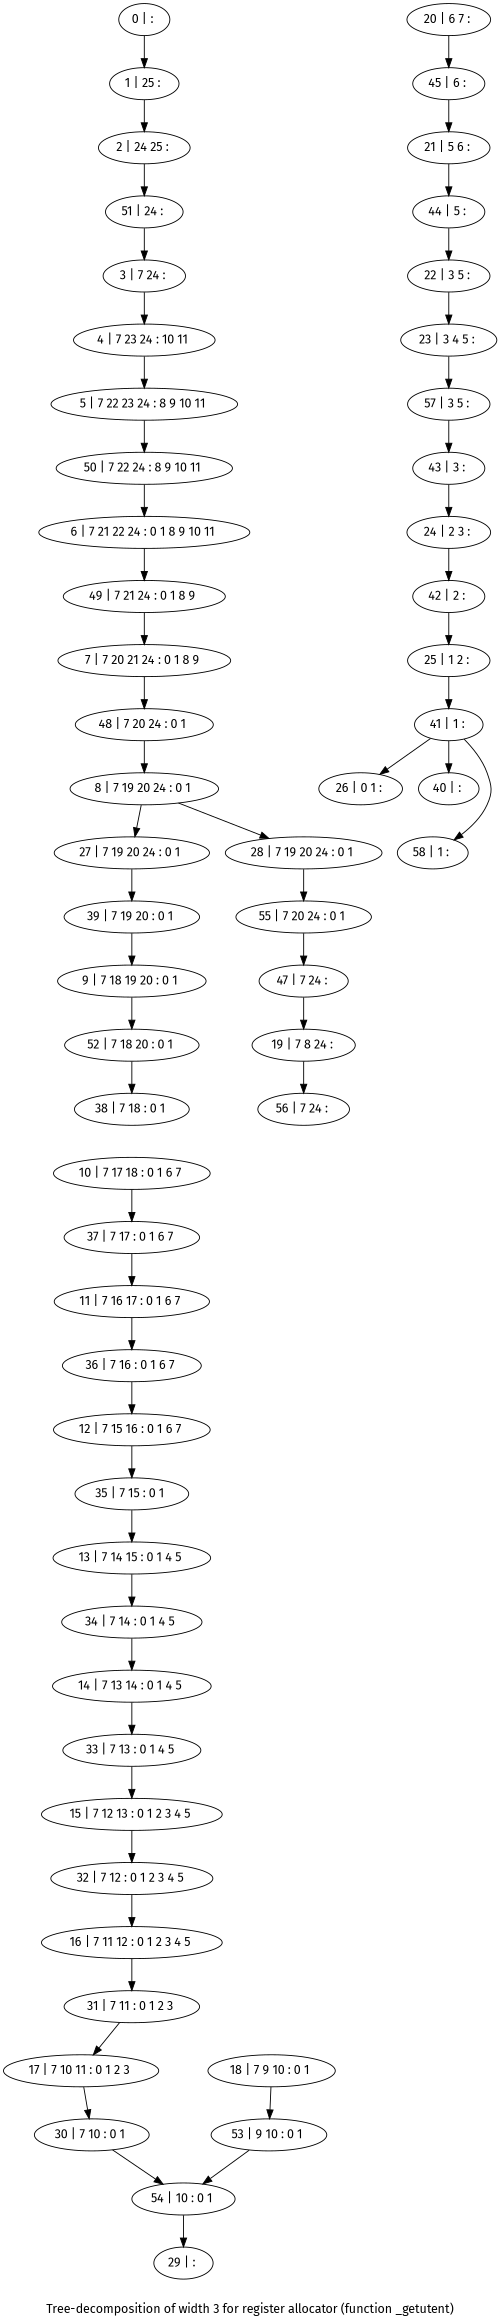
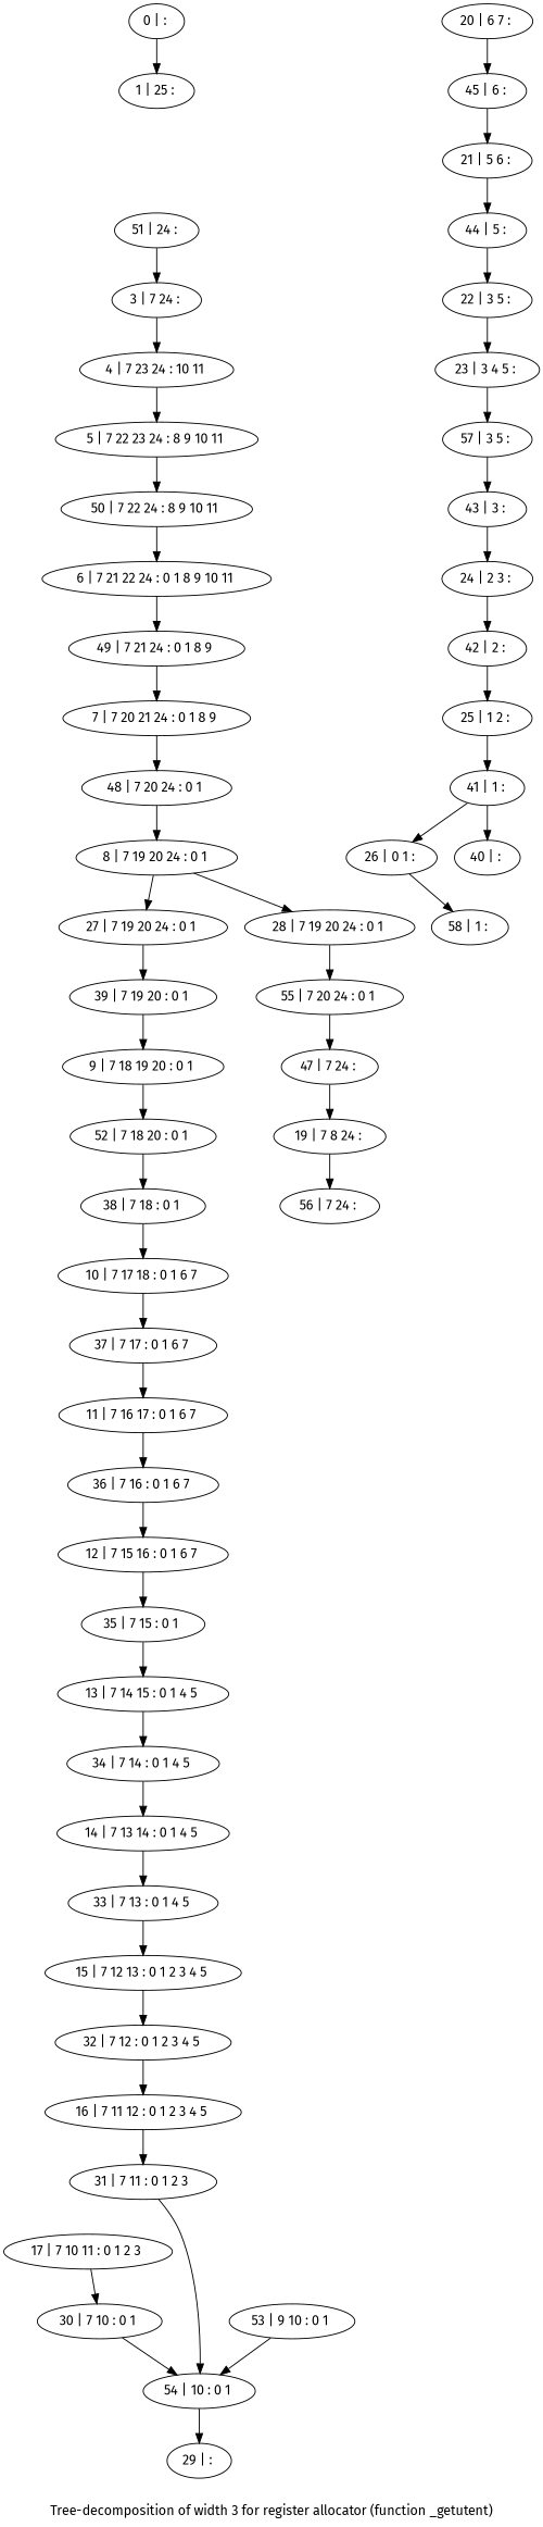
  digraph {
    fontname="Fira Sans"
    label="Tree-decomposition of width 3 for register allocator (function _getutent)"
    node [fontname="Fira Sans"]
    edge [fontname="Fira Sans"]
    n1 [label="0 | : "]
    n2 [label="1 | 25 : "]
-   n3 [label="2 | 24 25 : "]
    n4 [label="51 | 24 : "]
    n5 [label="3 | 7 24 : "]
    n6 [label="4 | 7 23 24 : 10 11 "]
    n7 [label="5 | 7 22 23 24 : 8 9 10 11 "]
    n8 [label="50 | 7 22 24 : 8 9 10 11 "]
    n9 [label="6 | 7 21 22 24 : 0 1 8 9 10 11 "]
    n10 [label="49 | 7 21 24 : 0 1 8 9 "]
    n11 [label="7 | 7 20 21 24 : 0 1 8 9 "]
    n12 [label="48 | 7 20 24 : 0 1 "]
    n13 [label="8 | 7 19 20 24 : 0 1 "]
    n14 [label="27 | 7 19 20 24 : 0 1 "]
    n15 [label="28 | 7 19 20 24 : 0 1 "]
    n16 [label="39 | 7 19 20 : 0 1 "]
    n17 [label="55 | 7 20 24 : 0 1 "]
    n18 [label="9 | 7 18 19 20 : 0 1 "]
    n19 [label="52 | 7 18 20 : 0 1 "]
    n20 [label="38 | 7 18 : 0 1 "]
    n21 [label="10 | 7 17 18 : 0 1 6 7 "]
    n22 [label="37 | 7 17 : 0 1 6 7 "]
    n23 [label="11 | 7 16 17 : 0 1 6 7 "]
    n24 [label="36 | 7 16 : 0 1 6 7 "]
    n25 [label="12 | 7 15 16 : 0 1 6 7 "]
    n26 [label="35 | 7 15 : 0 1 "]
    n27 [label="13 | 7 14 15 : 0 1 4 5 "]
    n28 [label="34 | 7 14 : 0 1 4 5 "]
    n29 [label="14 | 7 13 14 : 0 1 4 5 "]
    n30 [label="33 | 7 13 : 0 1 4 5 "]
    n31 [label="15 | 7 12 13 : 0 1 2 3 4 5 "]
    n32 [label="32 | 7 12 : 0 1 2 3 4 5 "]
    n33 [label="16 | 7 11 12 : 0 1 2 3 4 5 "]
    n34 [label="31 | 7 11 : 0 1 2 3 "]
    n35 [label="17 | 7 10 11 : 0 1 2 3 "]
    n36 [label="30 | 7 10 : 0 1 "]
    n37 [label="54 | 10 : 0 1 "]
-   n38 [label="18 | 7 9 10 : 0 1 "]
    n39 [label="53 | 9 10 : 0 1 "]
    n40 [label="19 | 7 8 24 : "]
    n41 [label="56 | 7 24 : "]
    n42 [label="20 | 6 7 : "]
    n43 [label="45 | 6 : "]
    n44 [label="21 | 5 6 : "]
    n45 [label="44 | 5 : "]
    n46 [label="22 | 3 5 : "]
    n47 [label="23 | 3 4 5 : "]
    n48 [label="57 | 3 5 : "]
    n49 [label="43 | 3 : "]
    n50 [label="24 | 2 3 : "]
    n51 [label="42 | 2 : "]
    n52 [label="25 | 1 2 : "]
    n53 [label="41 | 1 : "]
    n54 [label="26 | 0 1 : "]
    n55 [label="40 | : "]
    n56 [label="58 | 1 : "]
    n57 [label="47 | 7 24 : "]
    n58 [label="29 | : "]
    n1 -> n2
-   n2 -> n3
-   n3 -> n4
    n4 -> n5
    n5 -> n6
    n6 -> n7
    n7 -> n8
    n8 -> n9
    n9 -> n10
    n10 -> n11
    n11 -> n12
    n12 -> n13
    n13 -> n14
    n13 -> n15
    n14 -> n16
    n15 -> n17
    n16 -> n18
    n17 -> n57
    n18 -> n19
    n19 -> n20
+   n20 -> n21
    n21 -> n22
    n22 -> n23
    n23 -> n24
    n24 -> n25
    n25 -> n26
    n26 -> n27
    n27 -> n28
    n28 -> n29
    n29 -> n30
    n30 -> n31
    n31 -> n32
    n32 -> n33
    n33 -> n34
-   n34 -> n35
+   n34 -> n37
    n35 -> n36
    n36 -> n37
    n37 -> n58
-   n38 -> n39
    n39 -> n37
    n40 -> n41
    n42 -> n43
    n43 -> n44
    n44 -> n45
    n45 -> n46
    n46 -> n47
    n47 -> n48
    n48 -> n49
    n49 -> n50
    n50 -> n51
    n51 -> n52
    n52 -> n53
    n53 -> n54
    n53 -> n55
-   n53 -> n56
+   n54 -> n56
    n57 -> n40
  }
